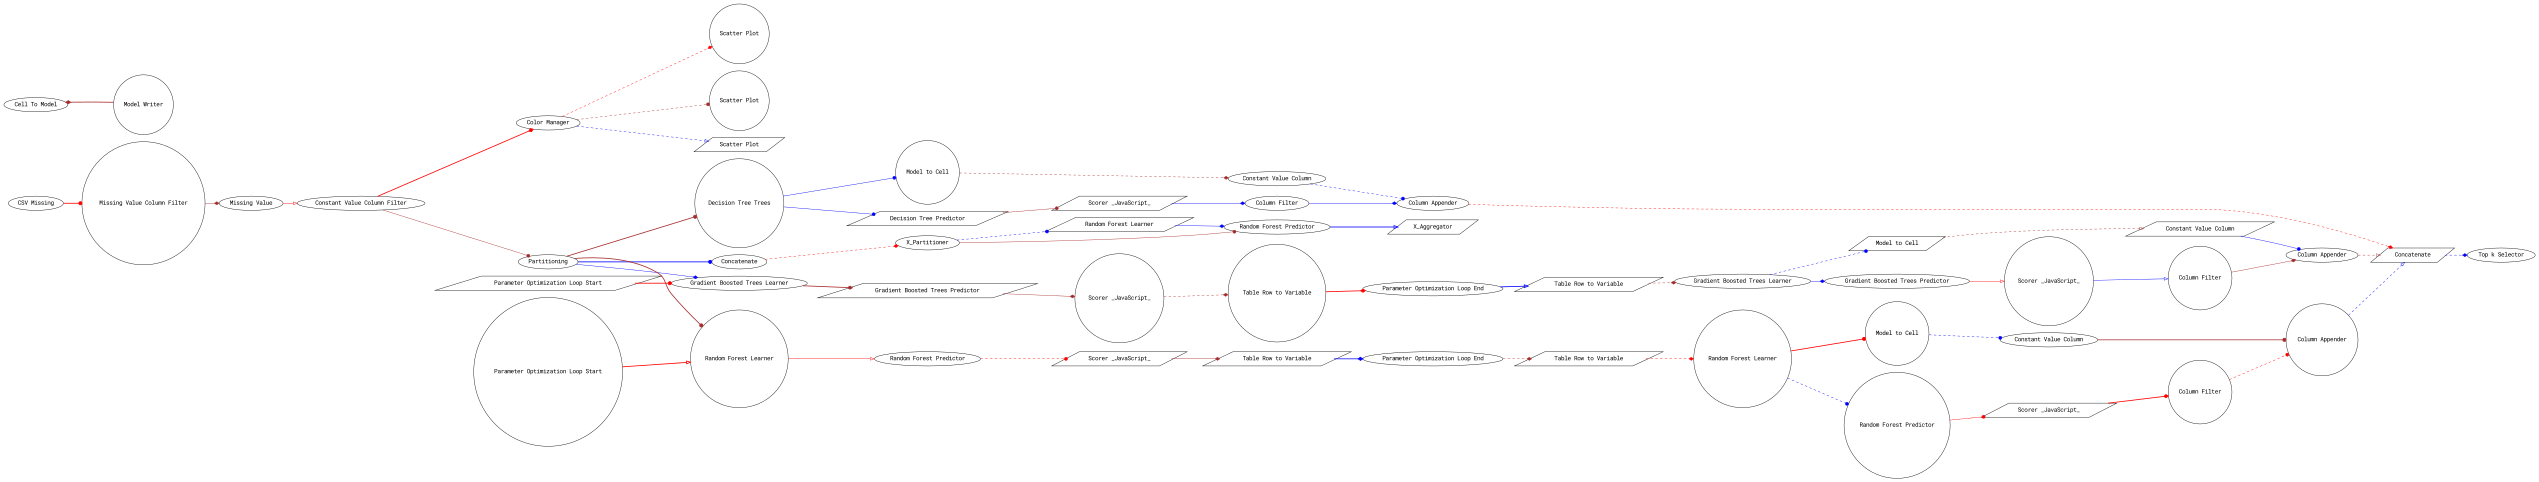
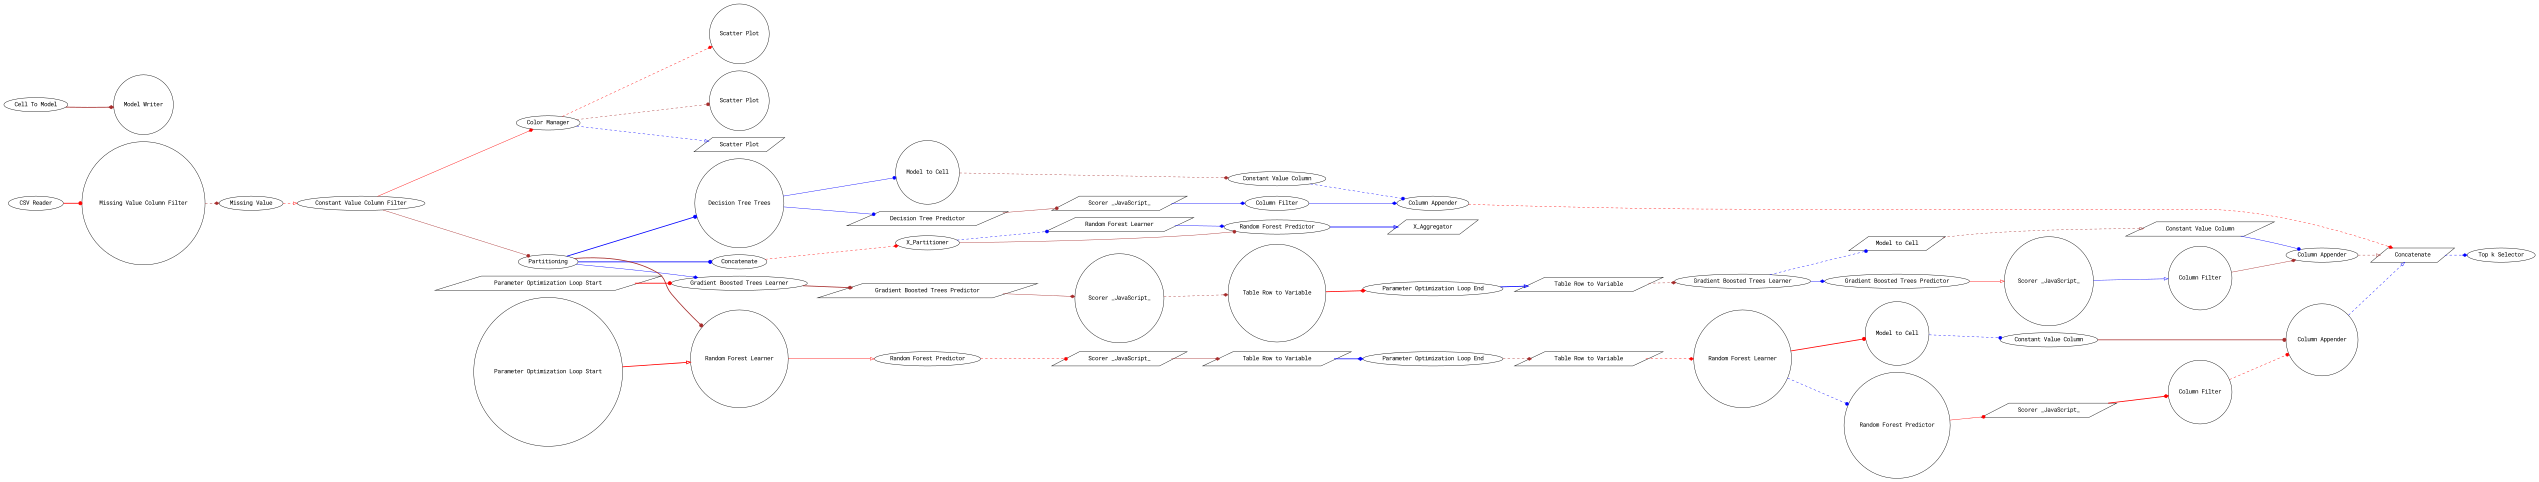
  digraph {
    fontname="Roboto Mono"
    rankdir=LR
    node [fontname="Roboto Mono" shape=ellipse]
    edge [arrowhead=diamond color=blue fontname="Roboto Mono" style=dashed]
-   n1 [label="CSV Missing"]
+   n1 [label="CSV Reader"]
    n2 [label="Missing Value Column Filter" shape=circle]
    n3 [label="Missing Value"]
    n4 [label="Column Filter"]
    n5 [label="Column Appender"]
    n6 [label=Concatenate shape=parallelogram]
    n7 [label="Cell To Model"]
    n8 [label="Model Writer" shape=circle]
    n9 [label="Scorer _JavaScript_" shape=parallelogram]
    n10 [label="Table Row to Variable" shape=parallelogram]
    n11 [label="Parameter Optimization Loop End"]
    n12 [label="Model to Cell" shape=parallelogram]
    n13 [label="Constant Value Column" shape=parallelogram]
    n14 [label="Column Appender"]
    n15 [label="Scatter Plot" shape=circle]
    n16 [label="Random Forest Learner" shape=circle]
    n17 [label="Random Forest Predictor" shape=circle]
    n18 [label="Model to Cell" shape=circle]
    n19 [label="Scorer _JavaScript_" shape=parallelogram]
    n20 [label="Constant Value Column"]
    n21 [label="Gradient Boosted Trees Learner"]
    n22 [label="Gradient Boosted Trees Predictor"]
    n23 [label="Scorer _JavaScript_" shape=circle]
    n24 [label="Scorer _JavaScript_" shape=circle]
    n25 [label="Table Row to Variable" shape=circle]
    n26 [label="Parameter Optimization Loop End"]
    n27 [label="Table Row to Variable" shape=parallelogram]
    n28 [label="Top k Selector"]
    n29 [label="Column Filter" shape=circle]
    n30 [label="Column Appender" shape=circle]
    n31 [label="Gradient Boosted Trees Predictor" shape=parallelogram]
    n32 [label="Random Forest Learner" shape=parallelogram]
    n33 [label="Random Forest Predictor"]
    n34 [label=X_Aggregator shape=parallelogram]
    n35 [label="Constant Value Column Filter"]
    n36 [label="Color Manager"]
    n37 [label=Partitioning]
    n38 [label="Scatter Plot" shape=circle]
    n39 [label="Scatter Plot" shape=parallelogram]
    n40 [label=Concatenate]
    n41 [label="Decision Tree Trees" shape=circle]
    n42 [label="Gradient Boosted Trees Learner"]
    n43 [label="Random Forest Learner" shape=circle]
    n44 [label="Scorer _JavaScript_" shape=parallelogram]
    n45 [label=X_Partitioner]
    n46 [label="Table Row to Variable" shape=parallelogram]
    n47 [label="Model to Cell" shape=circle]
    n48 [label="Decision Tree Predictor" shape=parallelogram]
    n49 [label="Constant Value Column"]
    n50 [label="Column Filter" shape=circle]
    n51 [label="Parameter Optimization Loop Start" shape=circle]
    n52 [label="Random Forest Predictor"]
    n53 [label="Parameter Optimization Loop Start" shape=parallelogram]
    n1 -> n2 [arrowhead=dot color=red style=bold]
-   n2 -> n3 [color=brown style=solid]
-   n3 -> n35 [arrowhead=onormal color=red style=solid]
+   n2 -> n3 [color=brown]
+   n3 -> n35 [arrowhead=onormal color=red]
    n4 -> n5 [style=solid]
    n5 -> n6 [color=red]
    n6 -> n28
-   n8 -> n7 [color=brown style=bold]
+   n7 -> n8 [color=brown style=bold]
    n9 -> n10 [color=brown style=solid]
    n10 -> n11 [style=bold]
    n11 -> n27 [color=brown]
    n12 -> n13 [arrowhead=onormal color=brown]
    n13 -> n14 [arrowhead=dot style=solid]
    n14 -> n6 [arrowhead=onormal color=brown]
    n16 -> n17 [arrowhead=dot]
    n16 -> n18 [arrowhead=dot color=red style=bold]
    n17 -> n19 [arrowhead=dot color=red style=solid]
    n18 -> n20 [arrowhead=dot]
    n19 -> n29 [color=red style=bold]
    n20 -> n30 [arrowhead=dot color=brown style=bold]
    n21 -> n12 [arrowhead=dot]
    n21 -> n22 [style=solid]
    n22 -> n23 [arrowhead=onormal color=red style=solid]
    n23 -> n50 [arrowhead=onormal style=solid]
    n24 -> n25 [color=brown]
    n25 -> n26 [color=red style=bold]
    n26 -> n46 [arrowhead=onormal style=bold]
    n27 -> n16 [color=red]
    n29 -> n30 [arrowhead=dot color=red]
    n30 -> n6 [arrowhead=onormal]
    n31 -> n24 [color=brown style=solid]
    n32 -> n33 [style=solid]
    n33 -> n34 [arrowhead=onormal style=bold]
-   n35 -> n36 [color=red style=bold]
+   n35 -> n36 [color=red style=solid]
    n35 -> n37 [arrowhead=dot color=brown style=solid]
    n36 -> n15 [color=red]
    n36 -> n38 [arrowhead=dot color=brown]
    n36 -> n39 [arrowhead=onormal]
    n37 -> n40 [arrowhead=dot style=bold]
-   n37 -> n41 [arrowhead=dot color=brown style=bold]
+   n37 -> n41 [arrowhead=dot style=bold]
    n37 -> n42 [style=solid]
    n37 -> n43 [arrowhead=dot color=brown style=bold]
    n40 -> n45 [color=red]
    n41 -> n47 [arrowhead=dot style=solid]
    n41 -> n48 [arrowhead=dot style=solid]
    n42 -> n31 [color=brown style=bold]
    n43 -> n52 [arrowhead=onormal color=red style=solid]
    n44 -> n4 [style=solid]
    n45 -> n32 [arrowhead=dot]
    n45 -> n33 [arrowhead=dot color=brown style=solid]
    n46 -> n21 [color=brown]
    n47 -> n49 [color=brown]
    n48 -> n44 [arrowhead=dot color=brown style=solid]
    n49 -> n5 [arrowhead=dot]
    n50 -> n14 [color=brown style=solid]
    n51 -> n43 [arrowhead=onormal color=red style=bold]
    n52 -> n9 [arrowhead=dot color=red]
    n53 -> n42 [arrowhead=dot color=red style=bold]
  }
